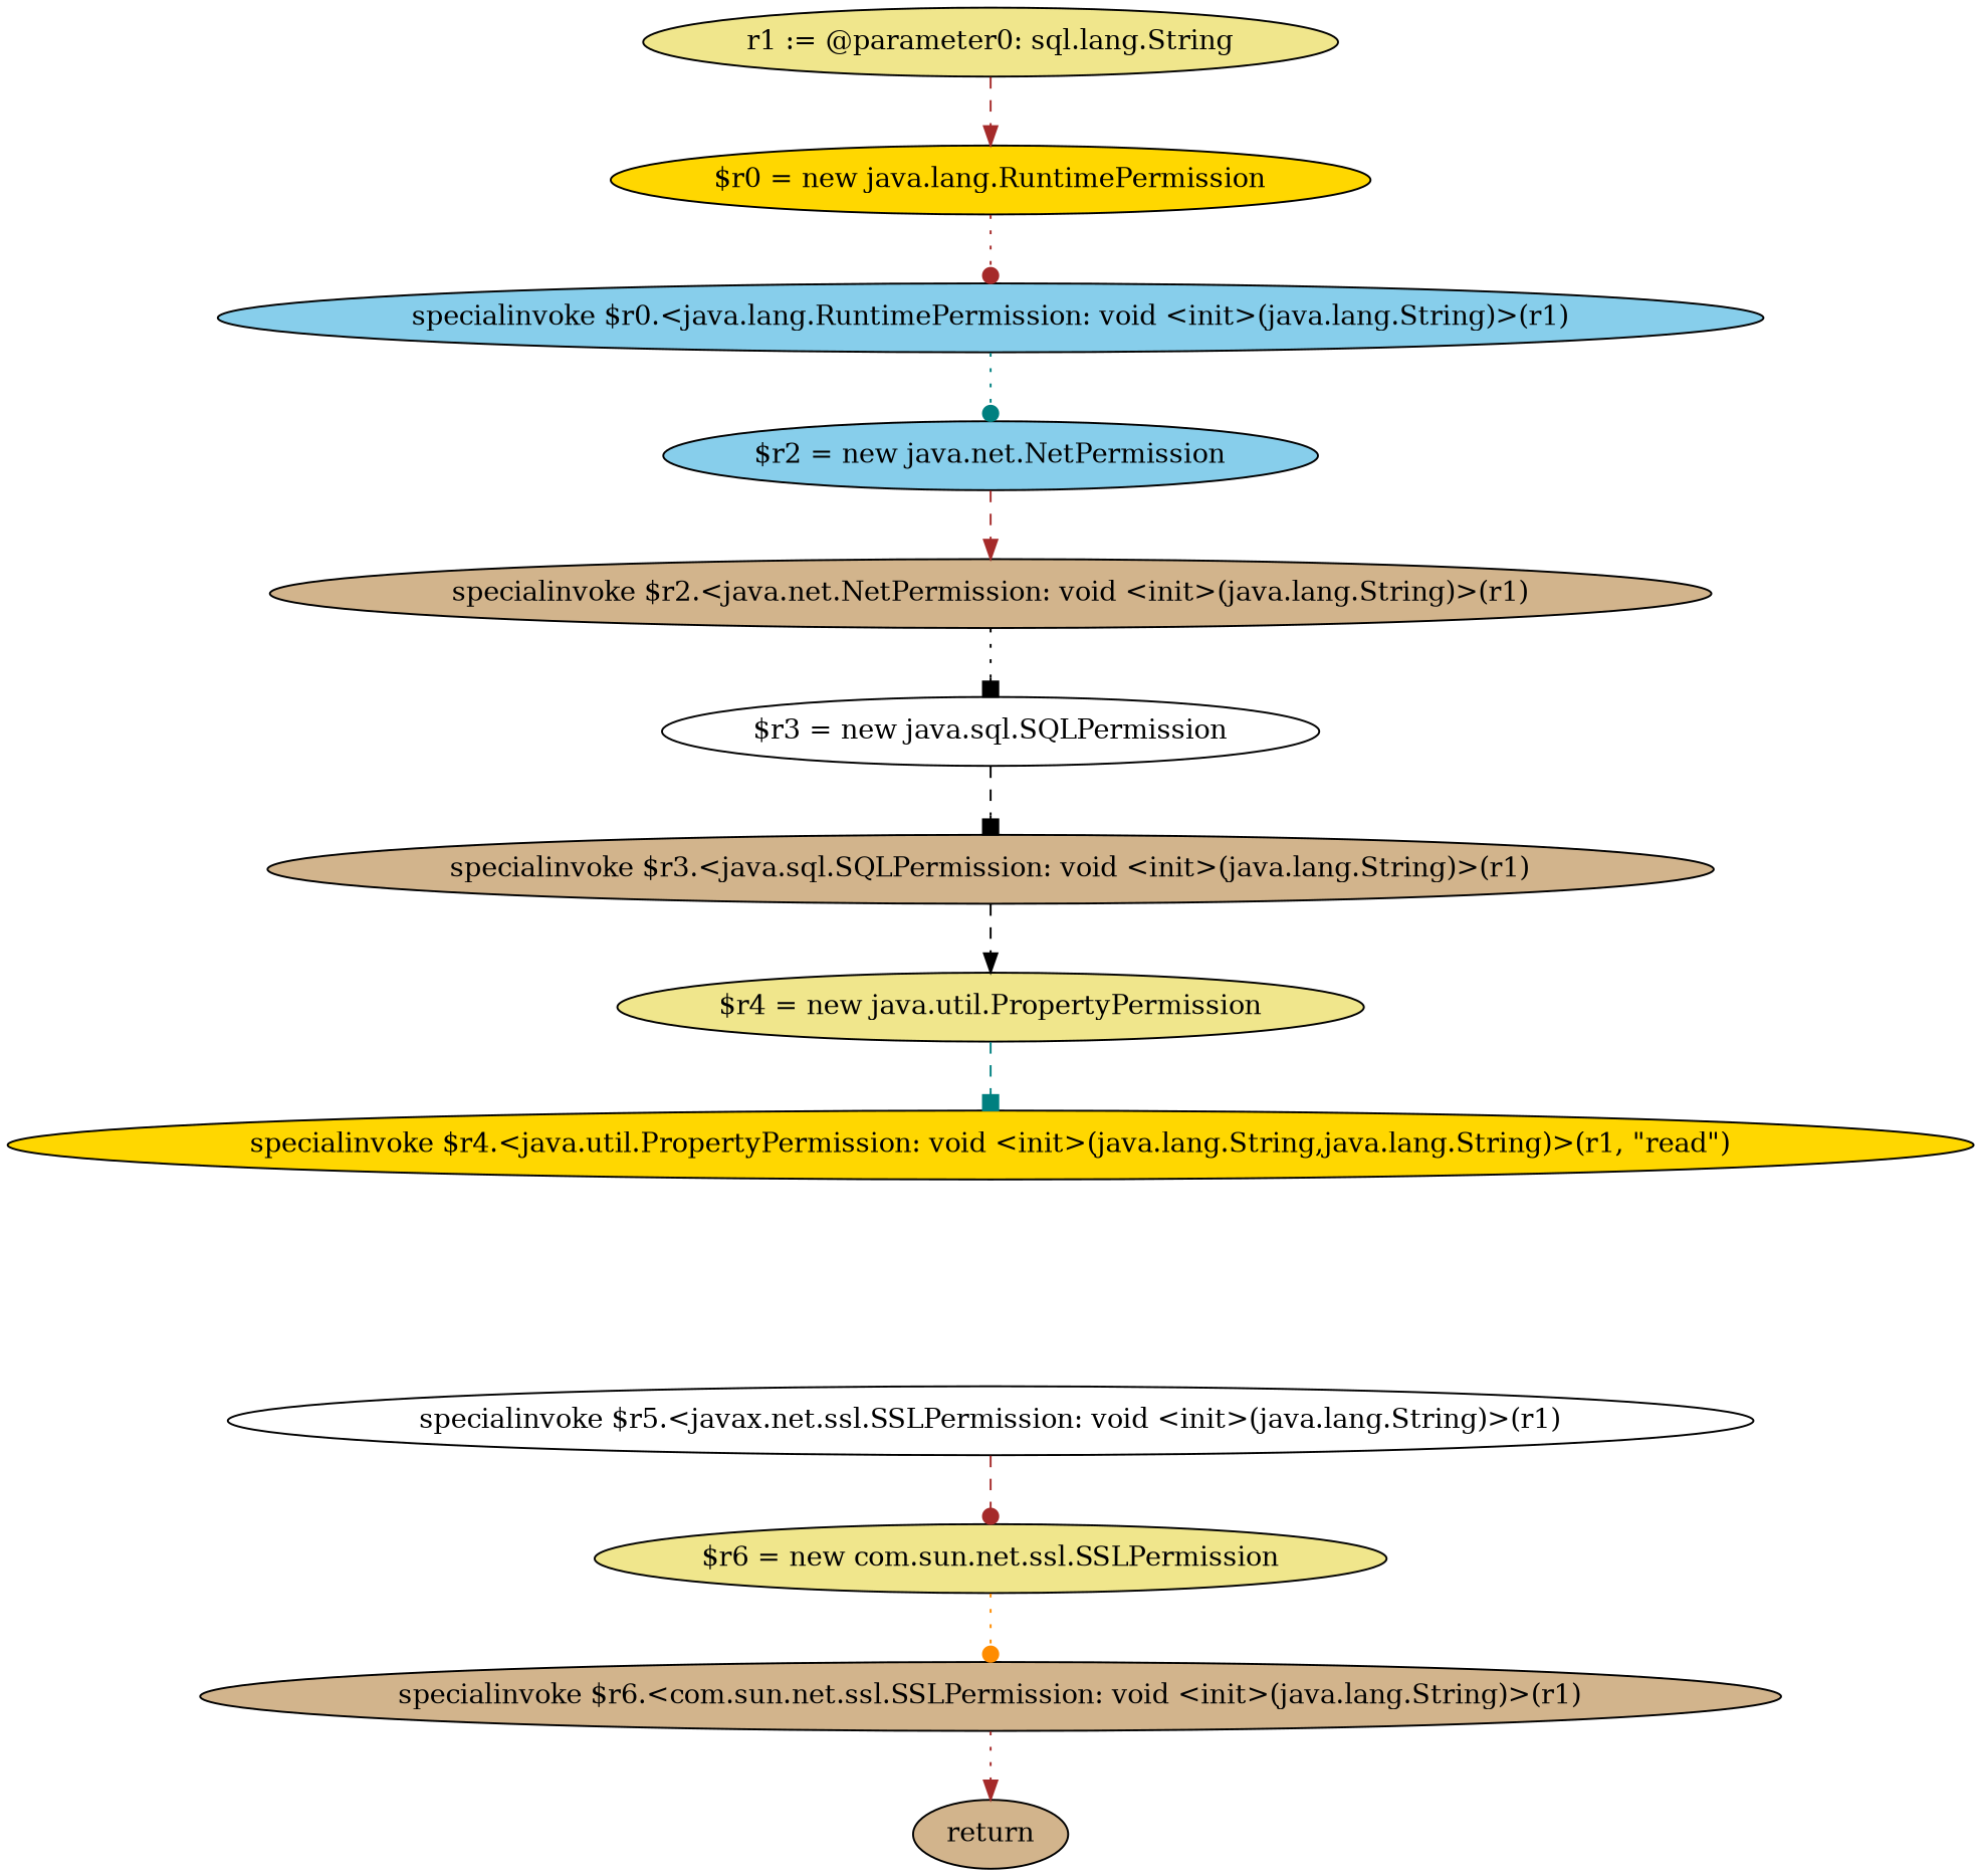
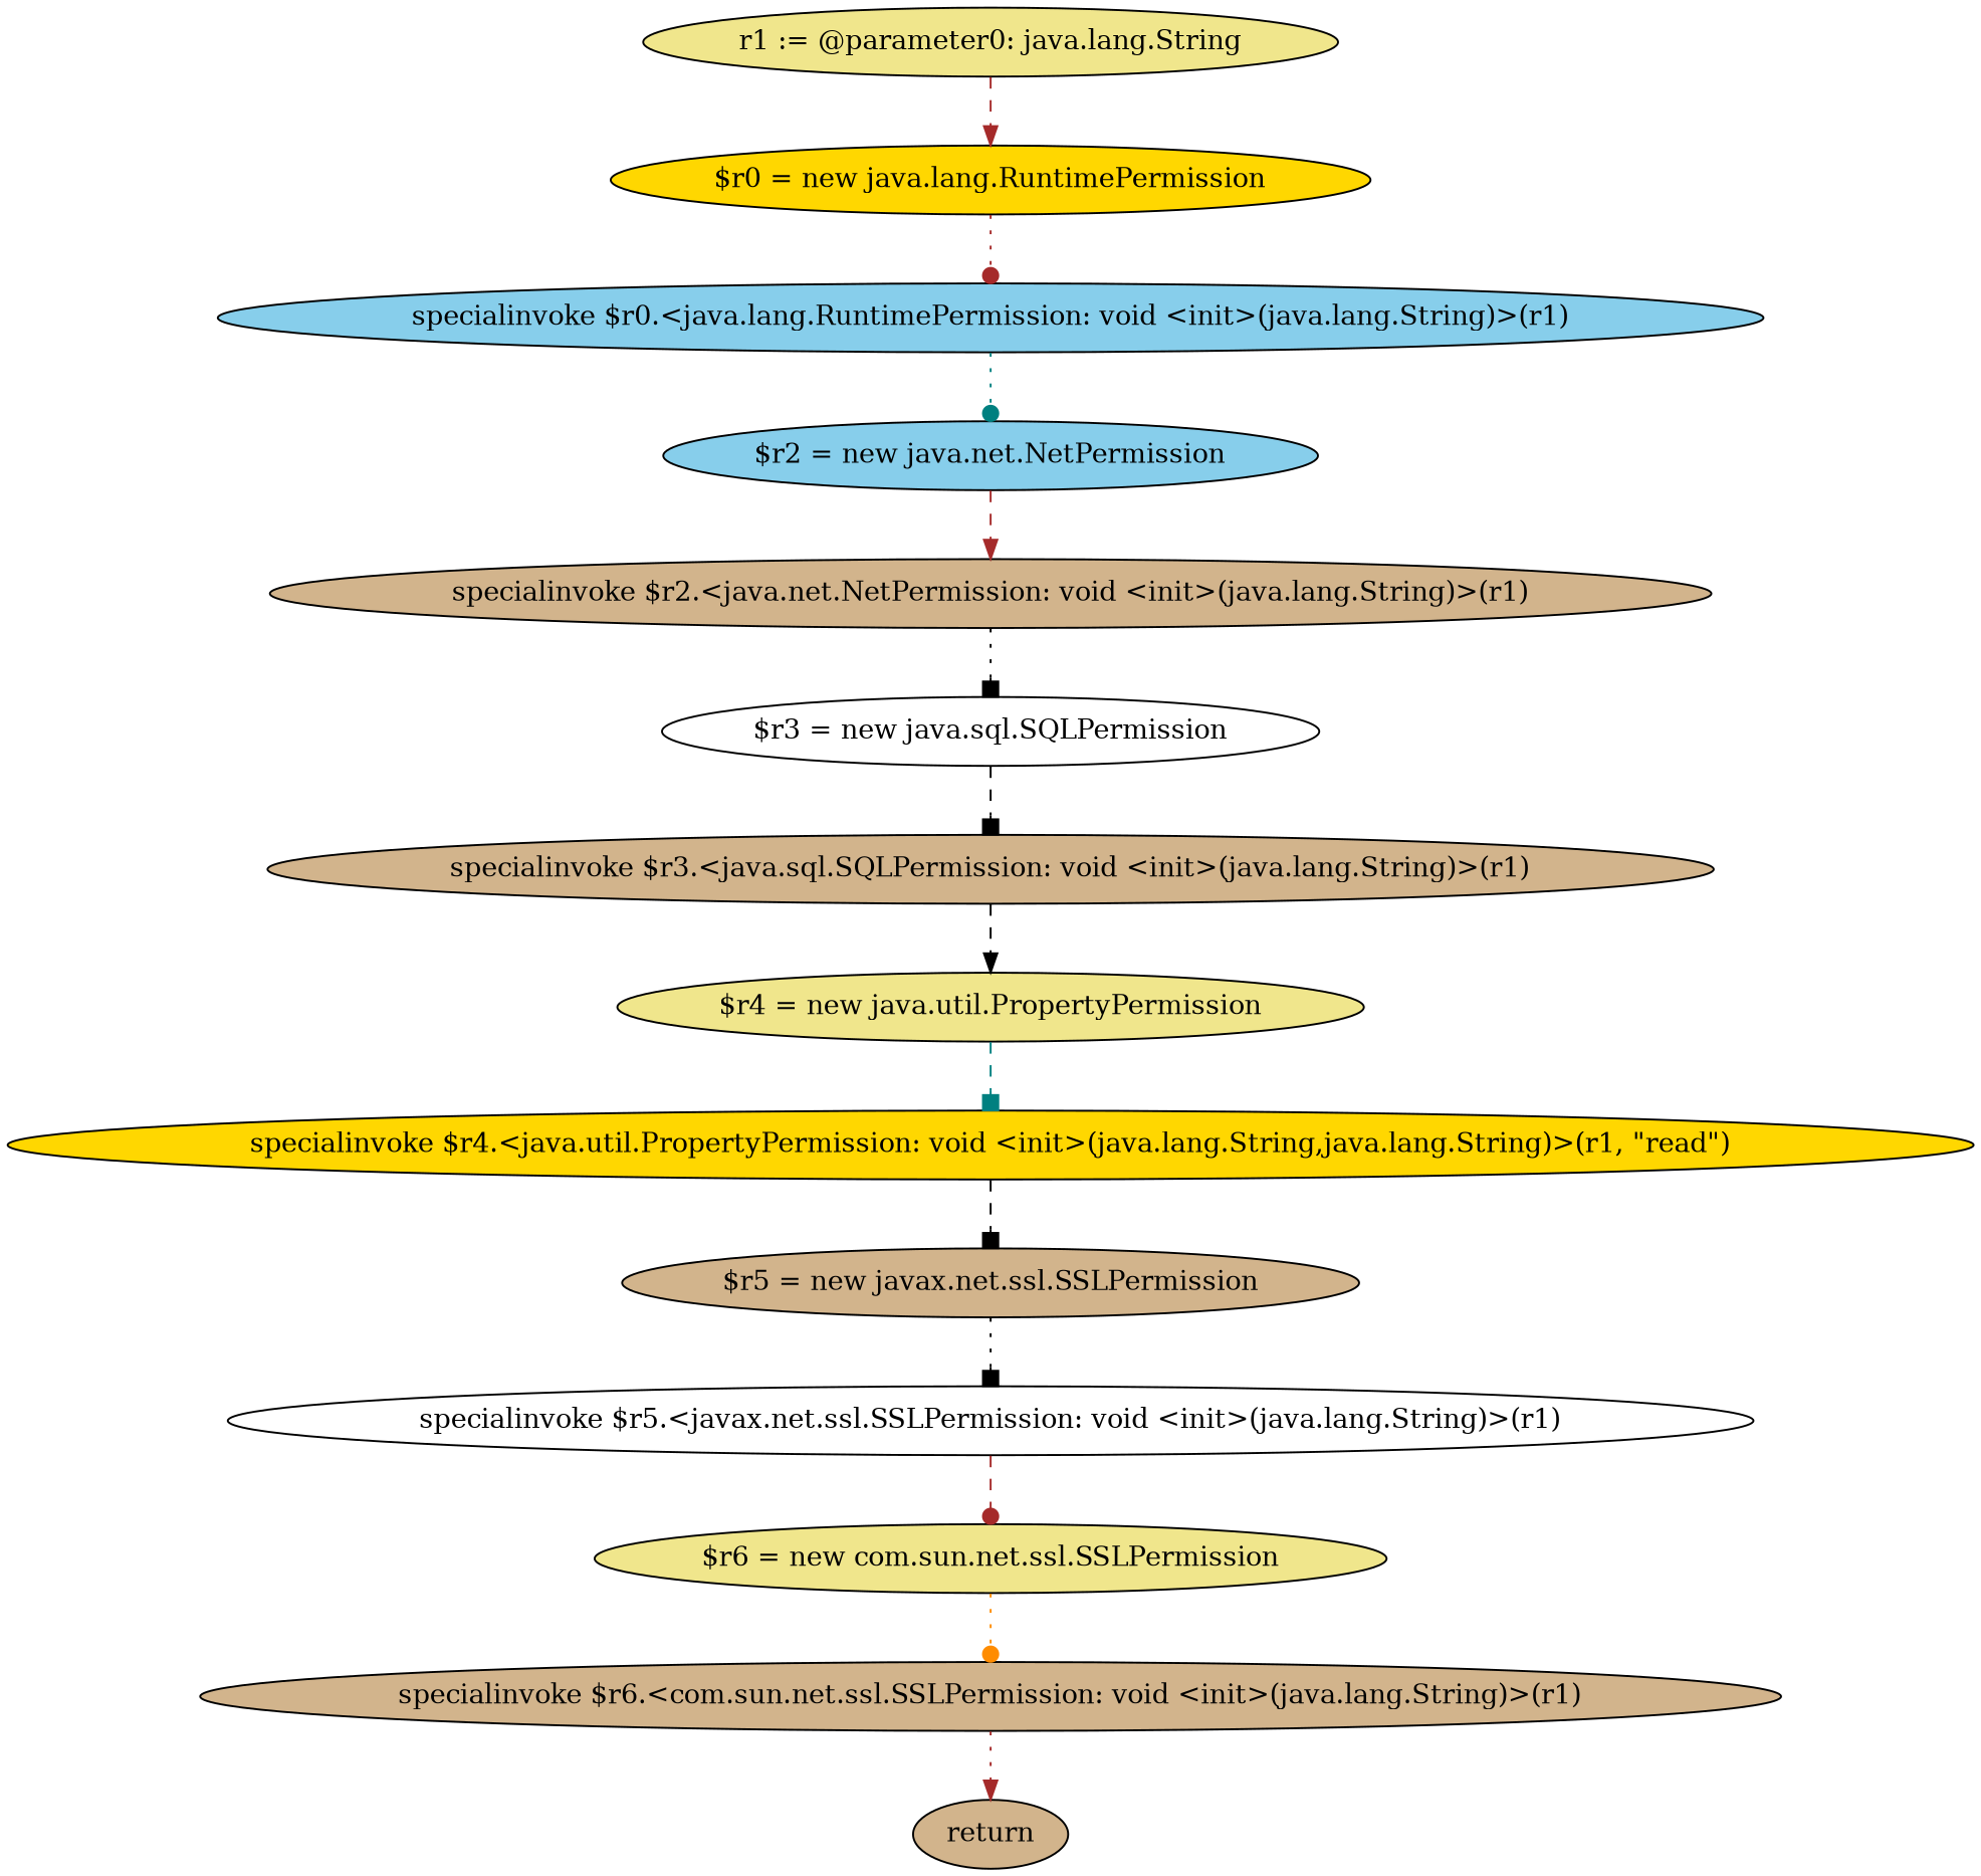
  digraph {
    node [fillcolor=tan style=filled]
    edge [arrowhead=box color=brown style=dashed]
-   "r1 := @parameter0: java.lang.String" [fillcolor=khaki label="r1 := @parameter0: sql.lang.String"]
+   "r1 := @parameter0: java.lang.String" [fillcolor=khaki]
    "$r0 = new java.lang.RuntimePermission" [fillcolor=gold]
    "specialinvoke $r0.<java.lang.RuntimePermission: void <init>(java.lang.String)>(r1)" [fillcolor=skyblue]
    "$r2 = new java.net.NetPermission" [fillcolor=skyblue]
    "specialinvoke $r2.<java.net.NetPermission: void <init>(java.lang.String)>(r1)"
    "$r3 = new java.sql.SQLPermission" [fillcolor=white]
    "specialinvoke $r3.<java.sql.SQLPermission: void <init>(java.lang.String)>(r1)"
    "$r4 = new java.util.PropertyPermission" [fillcolor=khaki]
    "specialinvoke $r4.<java.util.PropertyPermission: void <init>(java.lang.String,java.lang.String)>(r1, \"read\")" [fillcolor=gold]
+   "$r5 = new javax.net.ssl.SSLPermission"
    "specialinvoke $r5.<javax.net.ssl.SSLPermission: void <init>(java.lang.String)>(r1)" [fillcolor=white]
    "$r6 = new com.sun.net.ssl.SSLPermission" [fillcolor=khaki]
    "specialinvoke $r6.<com.sun.net.ssl.SSLPermission: void <init>(java.lang.String)>(r1)"
    return
    "r1 := @parameter0: java.lang.String" -> "$r0 = new java.lang.RuntimePermission" [arrowhead=normal]
    "$r0 = new java.lang.RuntimePermission" -> "specialinvoke $r0.<java.lang.RuntimePermission: void <init>(java.lang.String)>(r1)" [arrowhead=dot style=dotted]
    "specialinvoke $r0.<java.lang.RuntimePermission: void <init>(java.lang.String)>(r1)" -> "$r2 = new java.net.NetPermission" [arrowhead=dot color=teal style=dotted]
    "$r2 = new java.net.NetPermission" -> "specialinvoke $r2.<java.net.NetPermission: void <init>(java.lang.String)>(r1)" [arrowhead=normal]
    "specialinvoke $r2.<java.net.NetPermission: void <init>(java.lang.String)>(r1)" -> "$r3 = new java.sql.SQLPermission" [color=black style=dotted]
    "$r3 = new java.sql.SQLPermission" -> "specialinvoke $r3.<java.sql.SQLPermission: void <init>(java.lang.String)>(r1)" [color=black]
    "specialinvoke $r3.<java.sql.SQLPermission: void <init>(java.lang.String)>(r1)" -> "$r4 = new java.util.PropertyPermission" [arrowhead=normal color=black]
    "$r4 = new java.util.PropertyPermission" -> "specialinvoke $r4.<java.util.PropertyPermission: void <init>(java.lang.String,java.lang.String)>(r1, \"read\")" [color=teal]
+   "specialinvoke $r4.<java.util.PropertyPermission: void <init>(java.lang.String,java.lang.String)>(r1, \"read\")" -> "$r5 = new javax.net.ssl.SSLPermission" [color=black]
+   "$r5 = new javax.net.ssl.SSLPermission" -> "specialinvoke $r5.<javax.net.ssl.SSLPermission: void <init>(java.lang.String)>(r1)" [color=black style=dotted]
    "specialinvoke $r5.<javax.net.ssl.SSLPermission: void <init>(java.lang.String)>(r1)" -> "$r6 = new com.sun.net.ssl.SSLPermission" [arrowhead=dot]
    "$r6 = new com.sun.net.ssl.SSLPermission" -> "specialinvoke $r6.<com.sun.net.ssl.SSLPermission: void <init>(java.lang.String)>(r1)" [arrowhead=dot color=darkorange style=dotted]
    "specialinvoke $r6.<com.sun.net.ssl.SSLPermission: void <init>(java.lang.String)>(r1)" -> return [arrowhead=normal style=dotted]
  }
